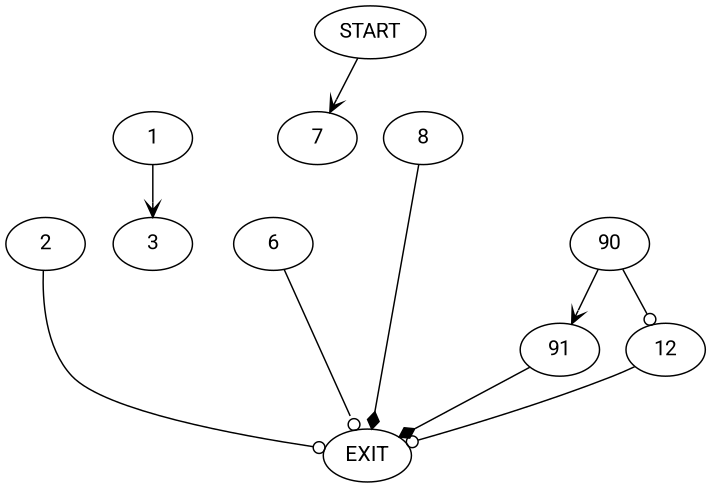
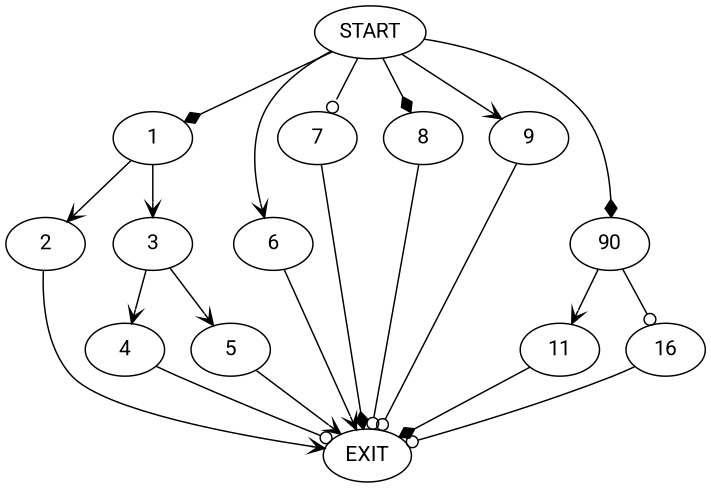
  digraph {
    fontname=Roboto
    node [fontname=Roboto]
    edge [arrowhead=vee fontname=Roboto]
    n1 [label=START]
    1
    6
    7
    8
+   9
    n7 [label=90]
    2
    3
    n10 [label=EXIT]
-   11 [label=91]
-   12
-   n1 -> 7
+   11
+   12 [label=16]
+   4
+   5
+   n1 -> 1 [arrowhead=diamond]
+   n1 -> 6
+   n1 -> 7 [arrowhead=odot]
+   n1 -> 8 [arrowhead=diamond]
+   n1 -> 9
+   n1 -> n7 [arrowhead=diamond]
+   1 -> 2
    1 -> 3
-   6 -> n10 [arrowhead=odot]
-   8 -> n10 [arrowhead=diamond]
+   6 -> n10
+   7 -> n10 [arrowhead=diamond]
+   8 -> n10 [arrowhead=odot]
+   9 -> n10 [arrowhead=odot]
    n7 -> 11
    n7 -> 12 [arrowhead=odot]
-   2 -> n10 [arrowhead=odot]
+   2 -> n10
+   3 -> 4
+   3 -> 5
    11 -> n10 [arrowhead=diamond]
    12 -> n10 [arrowhead=odot]
+   4 -> n10 [arrowhead=odot]
+   5 -> n10
  }
